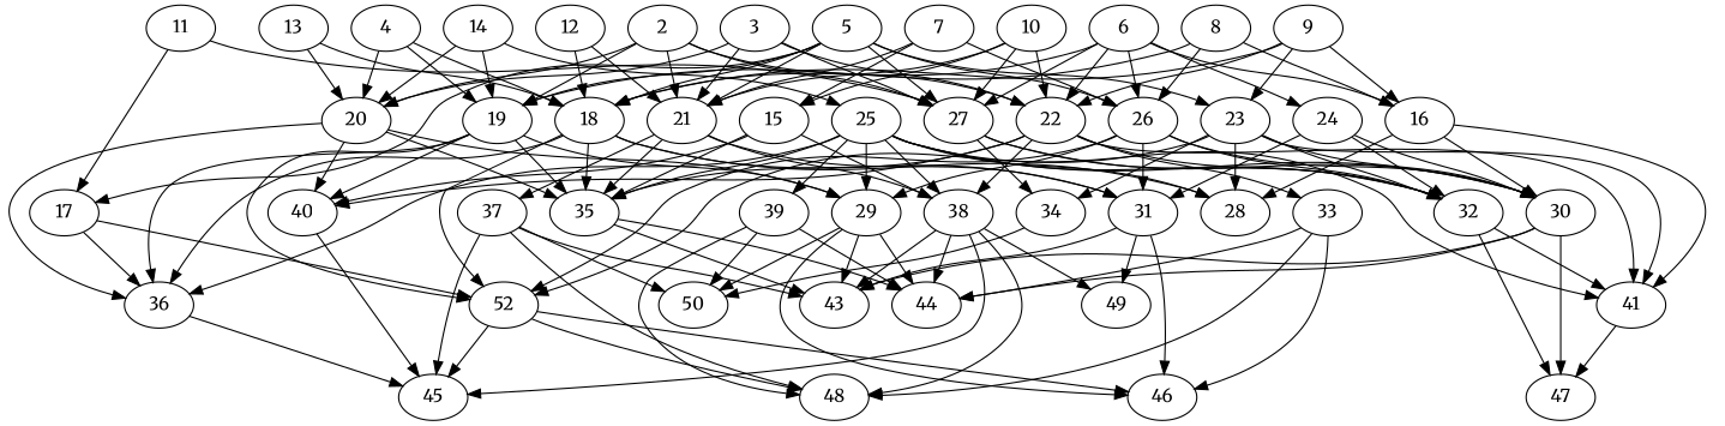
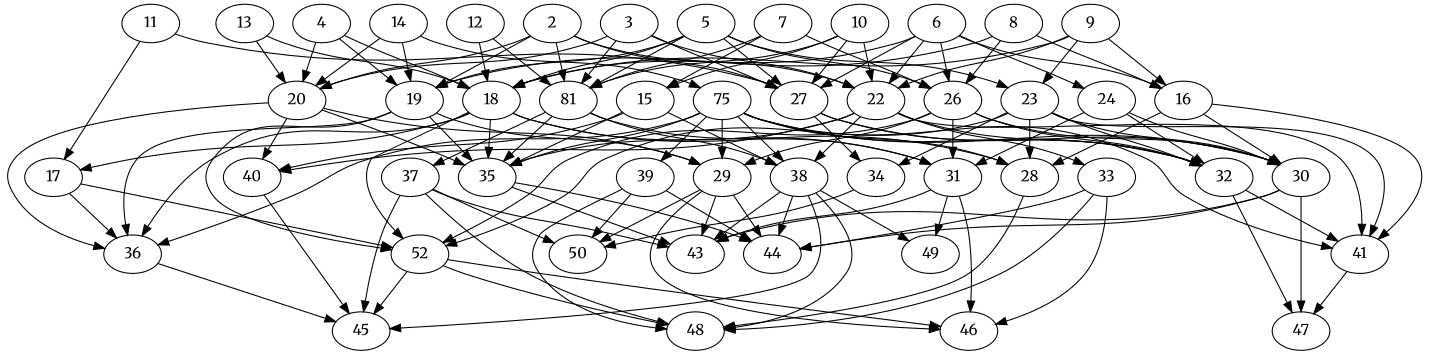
  digraph {
    fontname=Merriweather
    node [alpha=0.05 fontname=Merriweather]
    edge [fontname=Merriweather]
    27 [alpha=0.20 expect_size=32155648]
    30 [alpha=0.14 expect_size=16044032]
    32 [alpha=0.08 expect_size=11162624]
    34 [alpha=0.11 expect_size=12318720]
    43 [expect_size=18146304]
    44 [alpha=0.06 expect_size=43509760]
    47 [alpha=0.08 expect_size=17204224]
    41 [expect_size=35952640]
    50 [alpha=0.04 expect_size=7003136]
    2 [alpha=0.08 expect_size=49328128]
    19 [alpha=0.18 expect_size=9398272]
    20 [alpha=0.12 expect_size=50384896]
-   21 [alpha=0.06 expect_size=26393600]
+   21 [alpha=0.06 expect_size=26393600 label=81]
    22 [alpha=0.19 expect_size=23316480]
    35 [alpha=0.04 expect_size=29104128]
    40 [alpha=0.04 expect_size=49539072]
    36 [alpha=0.14 expect_size=15993856]
    n18 [alpha=0.14 expect_size=47448064 label=52]
    29 [alpha=0.15 expect_size=19969024]
    38 [alpha=0.18 expect_size=20104192]
    31 [expect_size=44249088]
    37 [alpha=0.07 expect_size=20618240]
    33 [alpha=0.11 expect_size=8057856]
    45 [alpha=0.09 expect_size=22243328]
    48 [alpha=0.14 expect_size=32606208]
    46 [alpha=0.03 expect_size=31412224]
    49 [alpha=0.07 expect_size=27821056]
    28 [alpha=0.18 expect_size=7851008]
    3 [alpha=0.17 expect_size=29814784]
    4 [alpha=0.16 expect_size=10399744]
    18 [expect_size=49815552]
    5 [expect_size=10008576]
    17 [alpha=0.10 expect_size=11044864]
    23 [alpha=0.02 expect_size=11021312]
    26 [alpha=0.02 expect_size=29789184]
    6 [expect_size=5687296]
    16 [alpha=0.01 expect_size=45800448]
    24 [alpha=0.07 expect_size=27927552]
    7 [alpha=0.16 expect_size=29555712]
    15 [alpha=0.08 expect_size=35124224]
    8 [alpha=0.03 expect_size=5612544]
    9 [alpha=0.17 expect_size=50007040]
    10 [alpha=0.10 expect_size=11314176]
    11 [alpha=0.19 expect_size=31440896]
    12 [alpha=0.15 expect_size=33735680]
    13 [alpha=0.07 expect_size=6333440]
    14 [alpha=0.13 expect_size=45502464]
-   25 [alpha=0.14 expect_size=10424320]
+   25 [alpha=0.14 expect_size=10424320 label=75]
    39 [alpha=0.11 expect_size=14823424]
    27 -> 30
    27 -> 32
    27 -> 34
    30 -> 43
    30 -> 44
    30 -> 47
    32 -> 47
    32 -> 41
    34 -> 50
    41 -> 47
    2 -> 27
    2 -> 19
    2 -> 20
    2 -> 21
    2 -> 22
    19 -> 35
-   19 -> 40
    19 -> 36
    19 -> n18
    19 -> 29
    20 -> 35
    20 -> 40
    20 -> 36
    20 -> 29
    21 -> 35
    21 -> 38
    21 -> 31
    21 -> 37
    22 -> 32
    22 -> 41
    22 -> 35
    22 -> 40
    22 -> 38
    22 -> 33
    35 -> 43
    35 -> 44
    40 -> 45
    36 -> 45
    n18 -> 45
    n18 -> 48
    n18 -> 46
    29 -> 43
    29 -> 44
    29 -> 50
    29 -> 46
    38 -> 43
    38 -> 44
    38 -> 45
    38 -> 48
    38 -> 49
    31 -> 43
    31 -> 46
    31 -> 49
    37 -> 43
    37 -> 50
    37 -> 45
    37 -> 48
    33 -> 44
    33 -> 48
    33 -> 46
+   28 -> 48
    3 -> 27
    3 -> 20
    3 -> 21
    3 -> 22
    4 -> 19
    4 -> 20
    4 -> 18
    18 -> 35
    18 -> 36
    18 -> n18
    18 -> 31
    18 -> 28
    5 -> 27
    5 -> 19
    5 -> 21
    5 -> 18
-   5 -> 17
+   18 -> 17
    5 -> 23
    5 -> 26
    17 -> 36
    17 -> n18
    23 -> 30
    23 -> 32
    23 -> 34
    23 -> 41
    23 -> n18
    23 -> 28
    26 -> 30
    26 -> 32
    26 -> n18
    26 -> 29
    26 -> 31
    6 -> 27
    6 -> 22
    6 -> 18
    6 -> 26
    6 -> 16
    6 -> 24
    16 -> 30
    16 -> 41
    16 -> 28
    24 -> 30
    24 -> 32
    24 -> 31
    7 -> 21
    7 -> 26
    7 -> 15
    15 -> 35
    15 -> 40
    15 -> 38
    8 -> 19
    8 -> 26
    8 -> 16
    9 -> 22
    9 -> 18
    9 -> 23
    9 -> 16
    10 -> 27
    10 -> 21
    10 -> 22
    10 -> 15
    11 -> 27
    11 -> 17
    12 -> 21
    12 -> 18
    13 -> 20
    13 -> 18
    14 -> 19
    14 -> 20
    14 -> 25
    25 -> 30
    25 -> 32
    25 -> 41
    25 -> 35
    25 -> 36
    25 -> 29
    25 -> 38
    25 -> 28
    25 -> 39
    39 -> 44
    39 -> 50
    39 -> 48
  }
